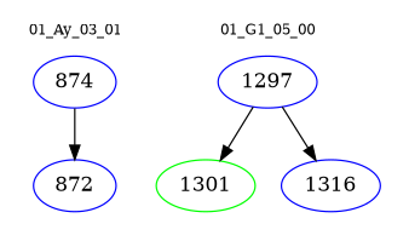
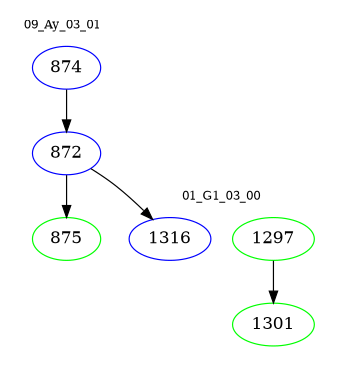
  digraph {
    node [color=blue]
    edge [color=black]
    n1 [label=872]
+   n2 [color=green label=875]
    n3 [label=874]
-   n4 [label=1297]
+   n4 [color=green label=1297]
    n5 [color=green label=1301]
    n6 [label=1316]
    subgraph cluster_1 {
      color=white
      fontsize=10
-     label="01_Ay_03_01"
+     label="09_Ay_03_01"
      n1
+     n2
      n3
    }
    subgraph cluster_2 {
      color=white
      fontsize=10
-     label="01_G1_05_00"
+     label="01_G1_03_00"
      n4
      n5
      n6
    }
+   n1 -> n2
    n3 -> n1
    n4 -> n5
-   n4 -> n6
+   n1 -> n6
  }
